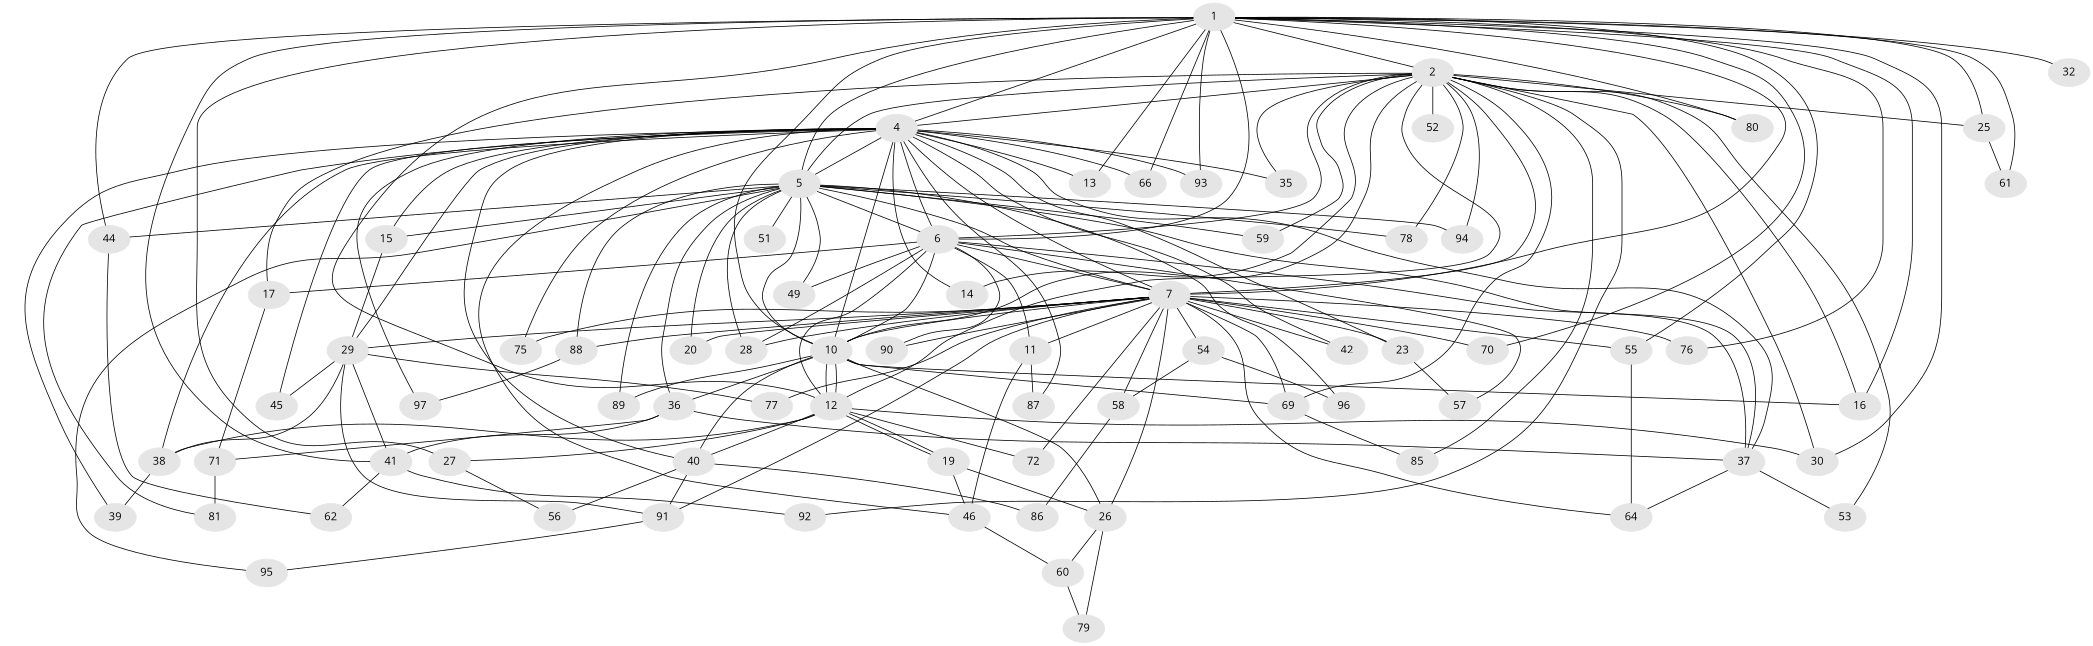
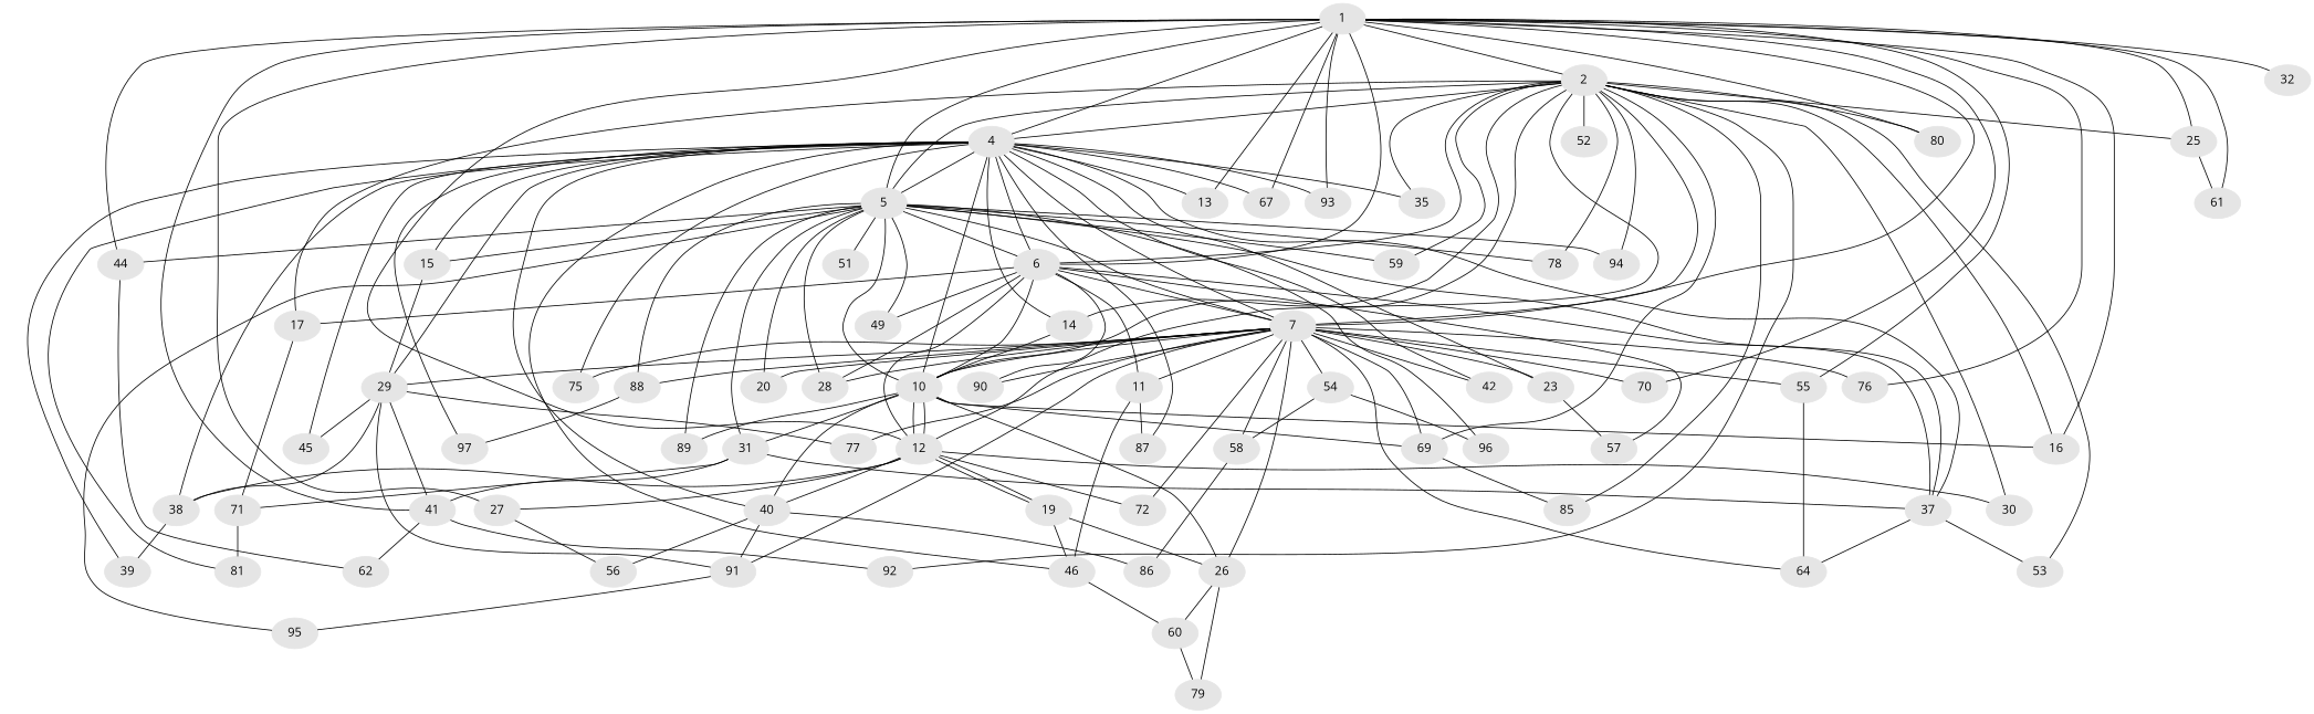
  graph {
    fontname="Open Sans"
    node [color=gray90 fontname="Open Sans" style=filled]
    edge [fontname="Open Sans"]
    1 [super="+3"]
    2 [super="+24"]
    4 [super="+33"]
    5 [super="+9"]
    6 [super="+36"]
    7 [super="+8"]
    10 [super="+63"]
    12 [super="+22"]
    13
    16 [super="+18"]
    25
    27
    30 [super="+99"]
    32
    n15 [label=44 super="+68"]
    41 [super="+65"]
    55
    61
-   66
+   66 [label=67]
    70
    76
    80
    93
    14
    17
    35
    52
    53
    59
    69 [super="+74"]
    78
    85
    92
    94
    15 [super="+21"]
    23
    29 [super="+44"]
    37 [super="+47"]
    38 [super="+50"]
    39
    40 [super="+43"]
    42
    45
    46 [super="+82"]
    75
    81
    87
    97
    20
    28
-   31 [super="+67" label=36]
+   31 [super="+67"]
    49
    51
    88
    89
    95
    96
    11
    57
    90
    58 [super="+73"]
    26 [super="+48"]
    54 [super="+98"]
    64 [super="+84"]
    72
    77
    91 [super="+100"]
    19 [super="+83"]
    56
    62
    71
    86
    60
    79
    1 -- 2 [weight=2]
    1 -- 4 [weight=3]
    1 -- 5 [weight=4]
    1 -- 6 [weight=2]
    1 -- 7 [weight=4]
-   1 -- 10 [weight=2]
+   14 -- 10 [weight=2]
    1 -- 12
    1 -- 13
    1 -- 16
    1 -- 25
    1 -- 27
-   1 -- 30
    1 -- 32 [weight=2]
    1 -- n15
    1 -- 41
    1 -- 55
    1 -- 61
    1 -- 66
    1 -- 70
    1 -- 76
    1 -- 80
    1 -- 93
    2 -- 4
    2 -- 5 [weight=2]
    2 -- 6
    2 -- 7 [weight=2]
    2 -- 10
    2 -- 12
    2 -- 16
    2 -- 25
    2 -- 30
    2 -- 80
    2 -- 14
    2 -- 17
    2 -- 35
    2 -- 52 [weight=2]
    2 -- 53
    2 -- 59
    2 -- 69
    2 -- 78
    2 -- 85
    2 -- 92
    2 -- 94
    4 -- 5 [weight=2]
    4 -- 6
    4 -- 7 [weight=2]
    4 -- 10
    4 -- 13
    4 -- 66
    4 -- 93
    4 -- 14
    4 -- 35
    4 -- 15 [weight=2]
    4 -- 23
    4 -- 29
    4 -- 37
    4 -- 38
    4 -- 39
    4 -- 40
    4 -- 42
    4 -- 45
    4 -- 46
    4 -- 75
    4 -- 81
    4 -- 87
    4 -- 97
    5 -- 6 [weight=2]
    5 -- 7 [weight=4]
    5 -- 10 [weight=2]
    5 -- n15
    5 -- 59
    5 -- 78
    5 -- 94
    5 -- 15
    5 -- 37
    5 -- 20
    5 -- 28
    5 -- 31
    5 -- 49
    5 -- 51
    5 -- 88
    5 -- 89
    5 -- 95
    5 -- 96
    6 -- 7 [weight=2]
    6 -- 10
    6 -- 12
    6 -- 17
    6 -- 37
    6 -- 28
    6 -- 49
    6 -- 11
    6 -- 57
    6 -- 90
    7 -- 10 [weight=3]
    7 -- 55
    7 -- 70
    7 -- 76
    7 -- 69
    7 -- 23
    7 -- 29
    7 -- 42
    7 -- 75
    7 -- 20
    7 -- 28
    7 -- 88
    7 -- 11
    7 -- 90
    7 -- 58
    7 -- 26 [weight=2]
    7 -- 54 [weight=2]
    7 -- 64
    7 -- 72
    7 -- 77
    7 -- 91
    10 -- 12
    10 -- 12
    10 -- 16
    10 -- 69
    10 -- 40
    10 -- 31
    10 -- 89
    10 -- 26
    12 -- 27
    12 -- 30
    12 -- 38
    12 -- 40
    12 -- 72
    12 -- 19
    12 -- 19
    25 -- 61
    27 -- 56
    n15 -- 62
    41 -- 92
    41 -- 62
    55 -- 64
    17 -- 71
    69 -- 85
    15 -- 29
    23 -- 57
    29 -- 41
    29 -- 38
    29 -- 45
    29 -- 77
    29 -- 91
    37 -- 53
    37 -- 64
    38 -- 39
    40 -- 91
    40 -- 56
    40 -- 86
    46 -- 60
    31 -- 41
    31 -- 37
    31 -- 71
    88 -- 97
    11 -- 46
    11 -- 87
    58 -- 86
    26 -- 60
    26 -- 79
    54 -- 96
    54 -- 58
    91 -- 95
    19 -- 46
    19 -- 26
    71 -- 81
    60 -- 79
  }
